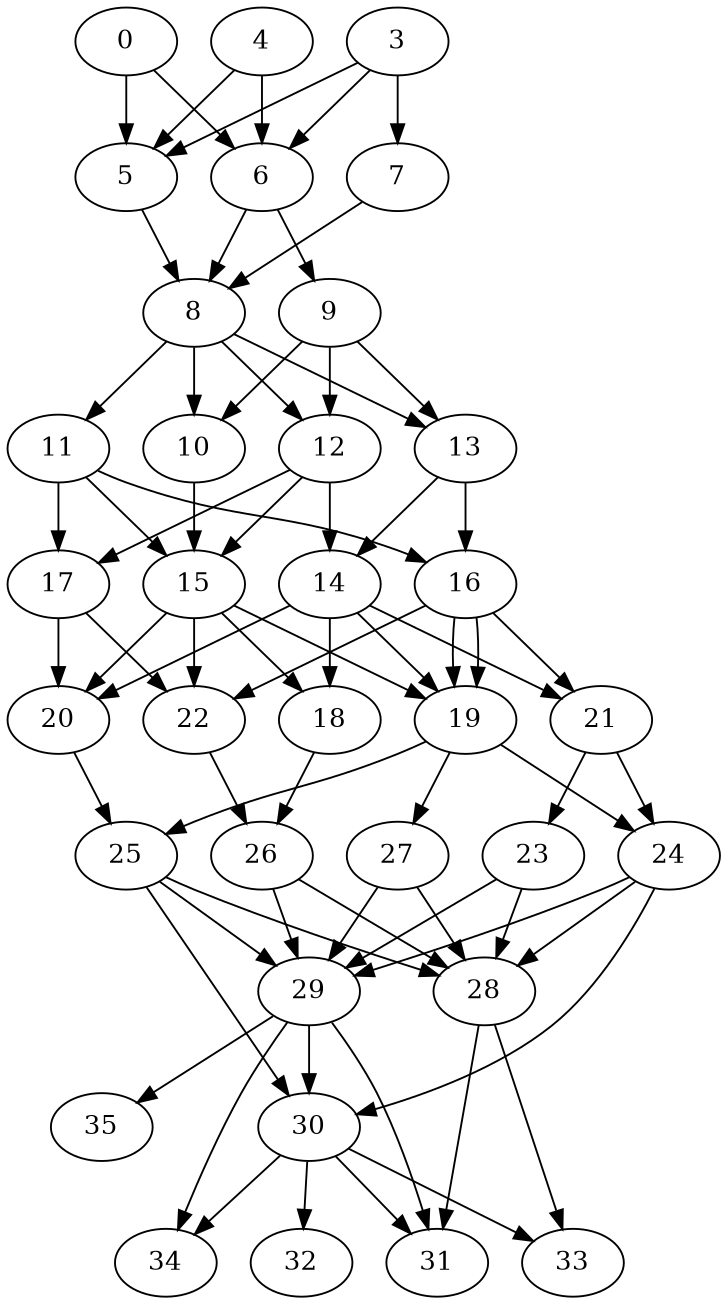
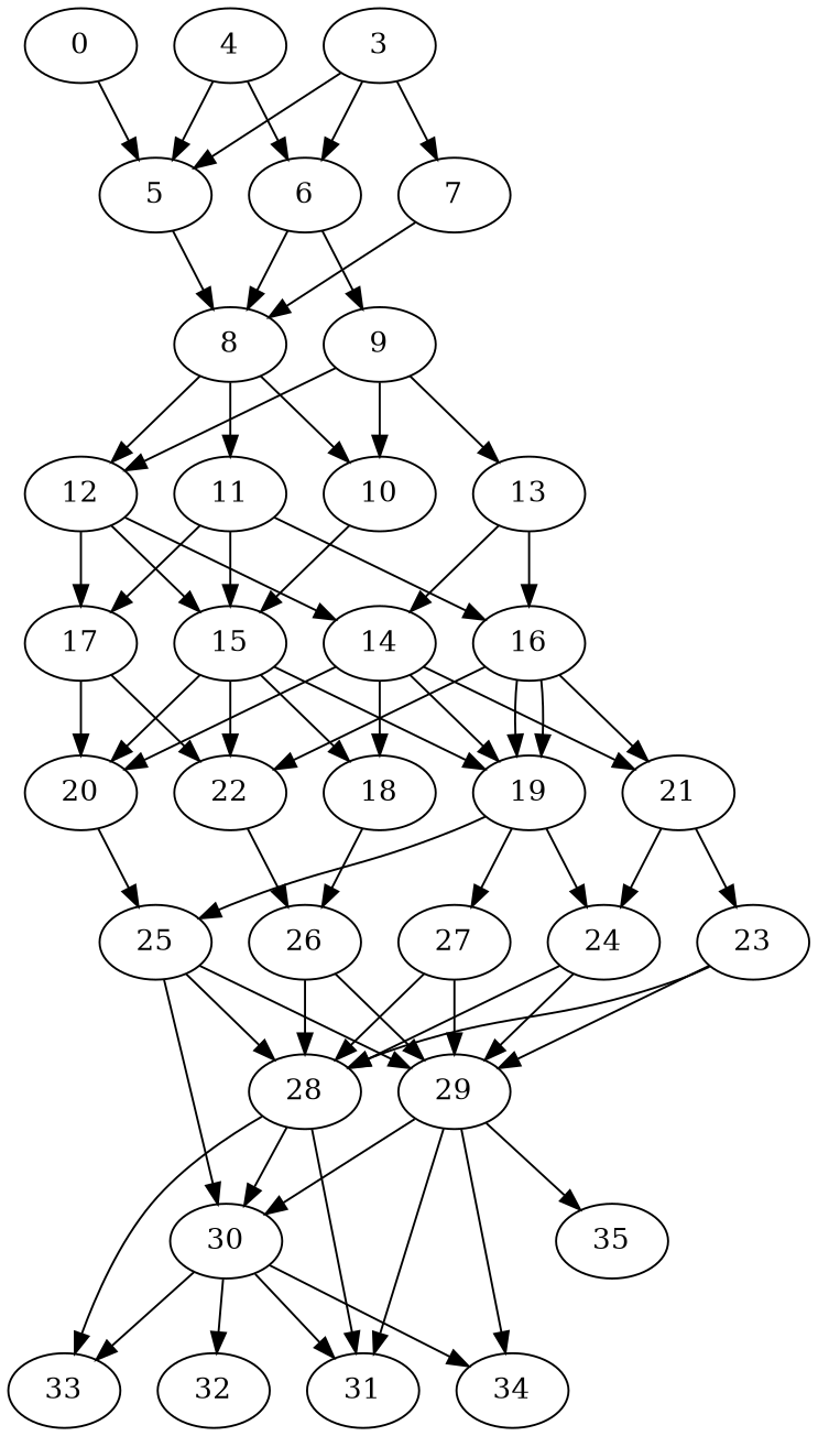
  digraph {
    node [alpha=0.19]
    5 [expect_size=24065024]
    8 [expect_size=16961536]
    6 [alpha=0.04 expect_size=15722496]
    9 [alpha=0.09 expect_size=19098624]
    10 [alpha=0.11 expect_size=44195840]
    11 [alpha=0.02 expect_size=41131008]
    12 [alpha=0.08 expect_size=32950272]
    13 [alpha=0.20 expect_size=14470144]
    n9 [alpha=0.12 expect_size=44360704 label=0]
    3 [alpha=0.00 expect_size=37833728]
    7 [alpha=0.16 expect_size=41854976]
    4 [alpha=0.04 expect_size=28127232]
    15 [alpha=0.18 expect_size=23756800]
    16 [alpha=0.18 expect_size=22244352]
    17 [alpha=0.10 expect_size=31011840]
    14 [alpha=0.17 expect_size=14894080]
    18 [alpha=0.07 expect_size=22469632]
    19 [alpha=0.12 expect_size=20890624]
    20 [alpha=0.10 expect_size=41059328]
    22 [expect_size=24639488]
    21 [alpha=0.16 expect_size=20233216]
    26 [alpha=0.17 expect_size=30658560]
    24 [alpha=0.03 expect_size=42413056]
    25 [alpha=0.17 expect_size=36245504]
    27 [alpha=0.11 expect_size=26615808]
    23 [alpha=0.16 expect_size=42681344]
    28 [alpha=0.11 expect_size=49081344]
    29 [alpha=0.16 expect_size=18411520]
    30 [alpha=0.18 expect_size=46271488]
    31 [alpha=0.15 expect_size=21648384]
    33 [alpha=0.17 expect_size=10750976]
    34 [alpha=0.14 expect_size=49001472]
    35 [expect_size=8574976]
    32 [alpha=0.04 expect_size=12496896]
    5 -> 8
    8 -> 10
    8 -> 11
    8 -> 12
-   8 -> 13
    6 -> 8
    6 -> 9
    9 -> 10
    9 -> 12
    9 -> 13
    10 -> 15
    11 -> 15
    11 -> 16
    11 -> 17
    12 -> 15
    12 -> 17
    12 -> 14
    13 -> 16
    13 -> 14
    n9 -> 5
-   n9 -> 6
    3 -> 5
    3 -> 6
    3 -> 7
    7 -> 8
    4 -> 5
    4 -> 6
    15 -> 18
    15 -> 19
    15 -> 20
    15 -> 22
    16 -> 19
    16 -> 19
    16 -> 22
    16 -> 21
    17 -> 20
    17 -> 22
    14 -> 18
    14 -> 19
    14 -> 20
    14 -> 21
    18 -> 26
    19 -> 24
    19 -> 25
    19 -> 27
    20 -> 25
    22 -> 26
    21 -> 24
    21 -> 23
    26 -> 28
    26 -> 29
    24 -> 28
    24 -> 29
-   24 -> 30
+   28 -> 30
    25 -> 28
    25 -> 29
    25 -> 30
    27 -> 28
    27 -> 29
    23 -> 28
    23 -> 29
    28 -> 31
    28 -> 33
    29 -> 30
    29 -> 31
    29 -> 34
    29 -> 35
    30 -> 31
    30 -> 33
    30 -> 34
    30 -> 32
  }
